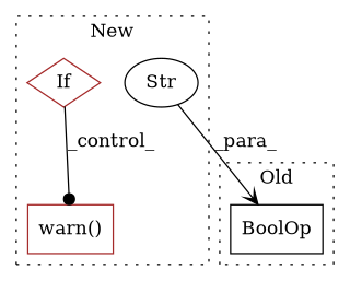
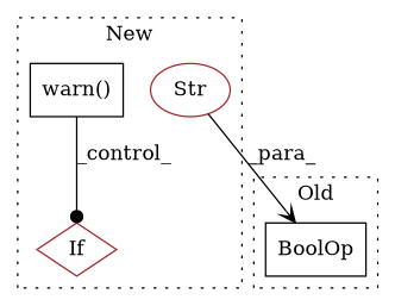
  digraph {
    node [color=brown shape=box]
    edge [style=solid]
-   n1 [a=75 l="14,1" label="warn()" s="1505,1665"]
-   n2 [a=66 color=black l=146 label=Str s=1519 shape=ellipse]
+   n1 [a=75 color=black l="14,1" label="warn()" s="1505,1665"]
+   n2 [a=66 l=146 label=Str s=1519 shape=ellipse]
    n3 [a=96 l=3 label=If s=1170 shape=diamond]
    n4 [a=72 color=black l=27 label=BoolOp s=1061]
    subgraph cluster_1 {
      label=New
      style=dotted
      n1
      n2
      n3
    }
    subgraph cluster_2 {
      label=Old
      style=dotted
      n4
    }
    n2 -> n4 [arrowhead=vee label=_para_]
-   n3 -> n1 [arrowhead=dot label=_control_]
+   n1 -> n3 [arrowhead=dot label=_control_]
  }
